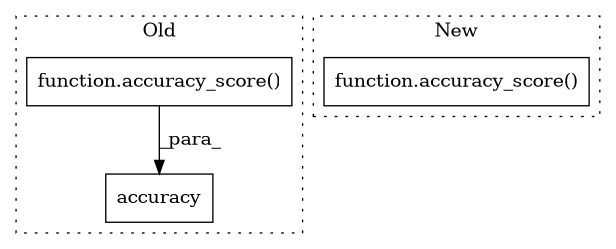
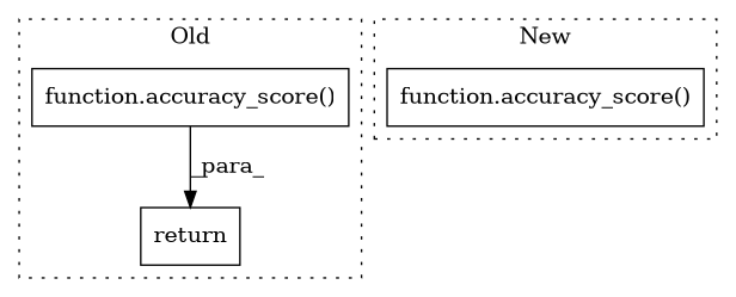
  digraph {
    node [a=75 l="15,1" shape=box]
    n1 [label="function.accuracy_score()" s="3951,3999"]
-   n2 [a=93 l=7 label=accuracy s=3944]
+   n2 [a=93 l=7 label=return s=3944]
    n3 [label="function.accuracy_score()" s="4222,4251"]
    subgraph cluster_1 {
      label=Old
      style=dotted
      n1
      n2
    }
    subgraph cluster_2 {
      label=New
      style=dotted
      n3
    }
    n1 -> n2 [label=_para_]
  }
